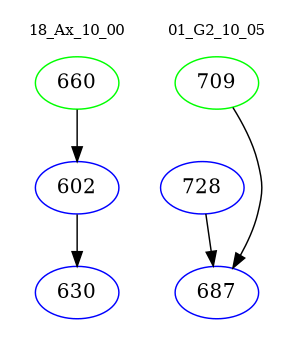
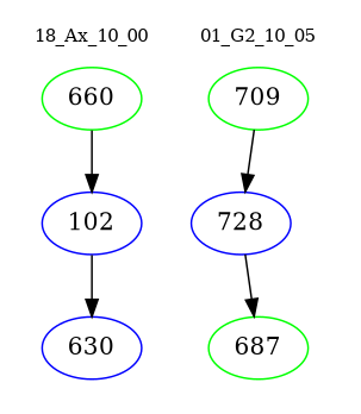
  digraph {
    node [color=blue]
    edge [color=black]
    n1 [color=green label=660]
-   n2 [label=602]
+   n2 [label=102]
    n3 [label=630]
    n4 [color=green label=709]
    n5 [label=728]
-   n6 [label=687]
+   n6 [color=green label=687]
    subgraph cluster_1 {
      color=white
      fontsize=10
      label="18_Ax_10_00"
      n1
      n2
      n3
    }
    subgraph cluster_2 {
      color=white
      fontsize=10
      label="01_G2_10_05"
      n4
      n5
      n6
    }
    n1 -> n2
    n2 -> n3
-   n4 -> n6
+   n4 -> n5
    n5 -> n6
  }
